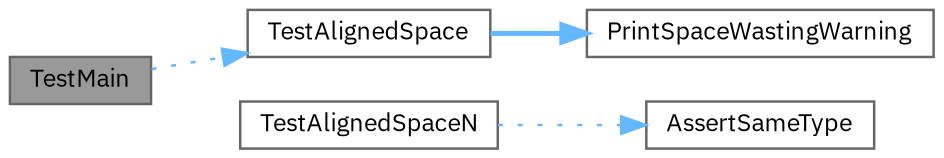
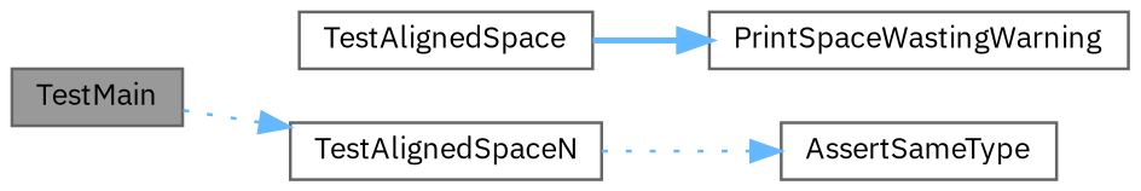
  digraph {
    fontname="IBM Plex Sans"
    rankdir=LR
    node [color=grey40 fillcolor=white fontname="IBM Plex Sans" fontsize=10 shape=box style=filled]
    edge [color=steelblue1 fontname="IBM Plex Sans" fontsize=10 labelfontname=Helvetica labelfontsize=10 style=dotted]
    n1 [color=gray40 fillcolor=grey60 fontcolor=black height=0.2 label=TestMain width=0.4]
    n2 [height=0.2 label=TestAlignedSpace width=0.4]
    n3 [height=0.2 label=PrintSpaceWastingWarning width=0.4]
    n4 [height=0.2 label=TestAlignedSpaceN width=0.4]
    n5 [height=0.2 label=AssertSameType width=0.4]
-   n1 -> n2
+   n1 -> n4
    n2 -> n3 [style=bold]
    n4 -> n5
  }
